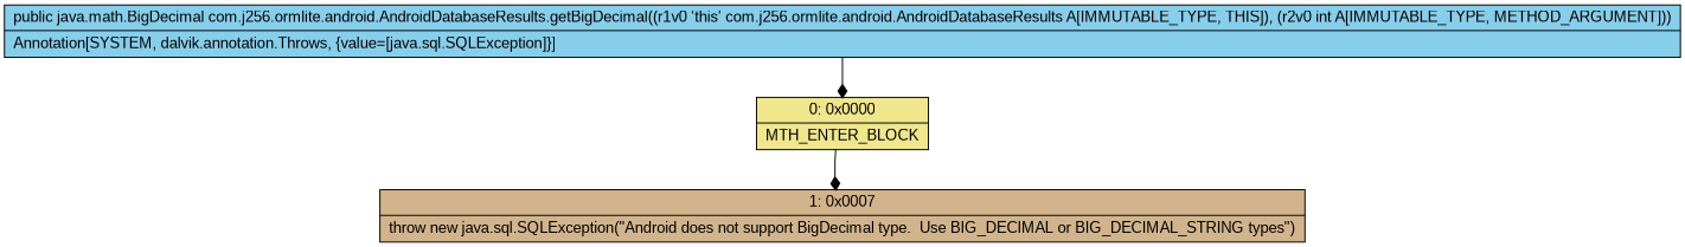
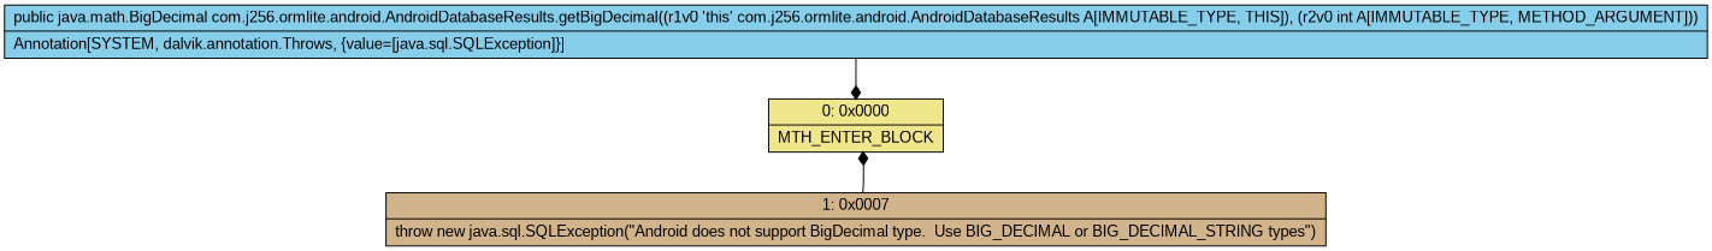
  digraph {
    fontname="Liberation Sans"
    node [shape=record style=filled fontname="Liberation Sans"]
    edge [arrowhead=diamond fontname="Liberation Sans"]
    n1 [label="{0\:\ 0x0000|MTH_ENTER_BLOCK\l}" fillcolor=khaki]
    n2 [label="{1\:\ 0x0007|throw new java.sql.SQLException(\"Android does not support BigDecimal type.  Use BIG_DECIMAL or BIG_DECIMAL_STRING types\")\l}" fillcolor=tan]
    n3 [label="{public java.math.BigDecimal com.j256.ormlite.android.AndroidDatabaseResults.getBigDecimal((r1v0 'this' com.j256.ormlite.android.AndroidDatabaseResults A[IMMUTABLE_TYPE, THIS]), (r2v0 int A[IMMUTABLE_TYPE, METHOD_ARGUMENT]))  | Annotation[SYSTEM, dalvik.annotation.Throws, \{value=[java.sql.SQLException]\}]\l}" fillcolor=skyblue]
-   n1 -> n2
+   n2 -> n1
    n3 -> n1
  }
